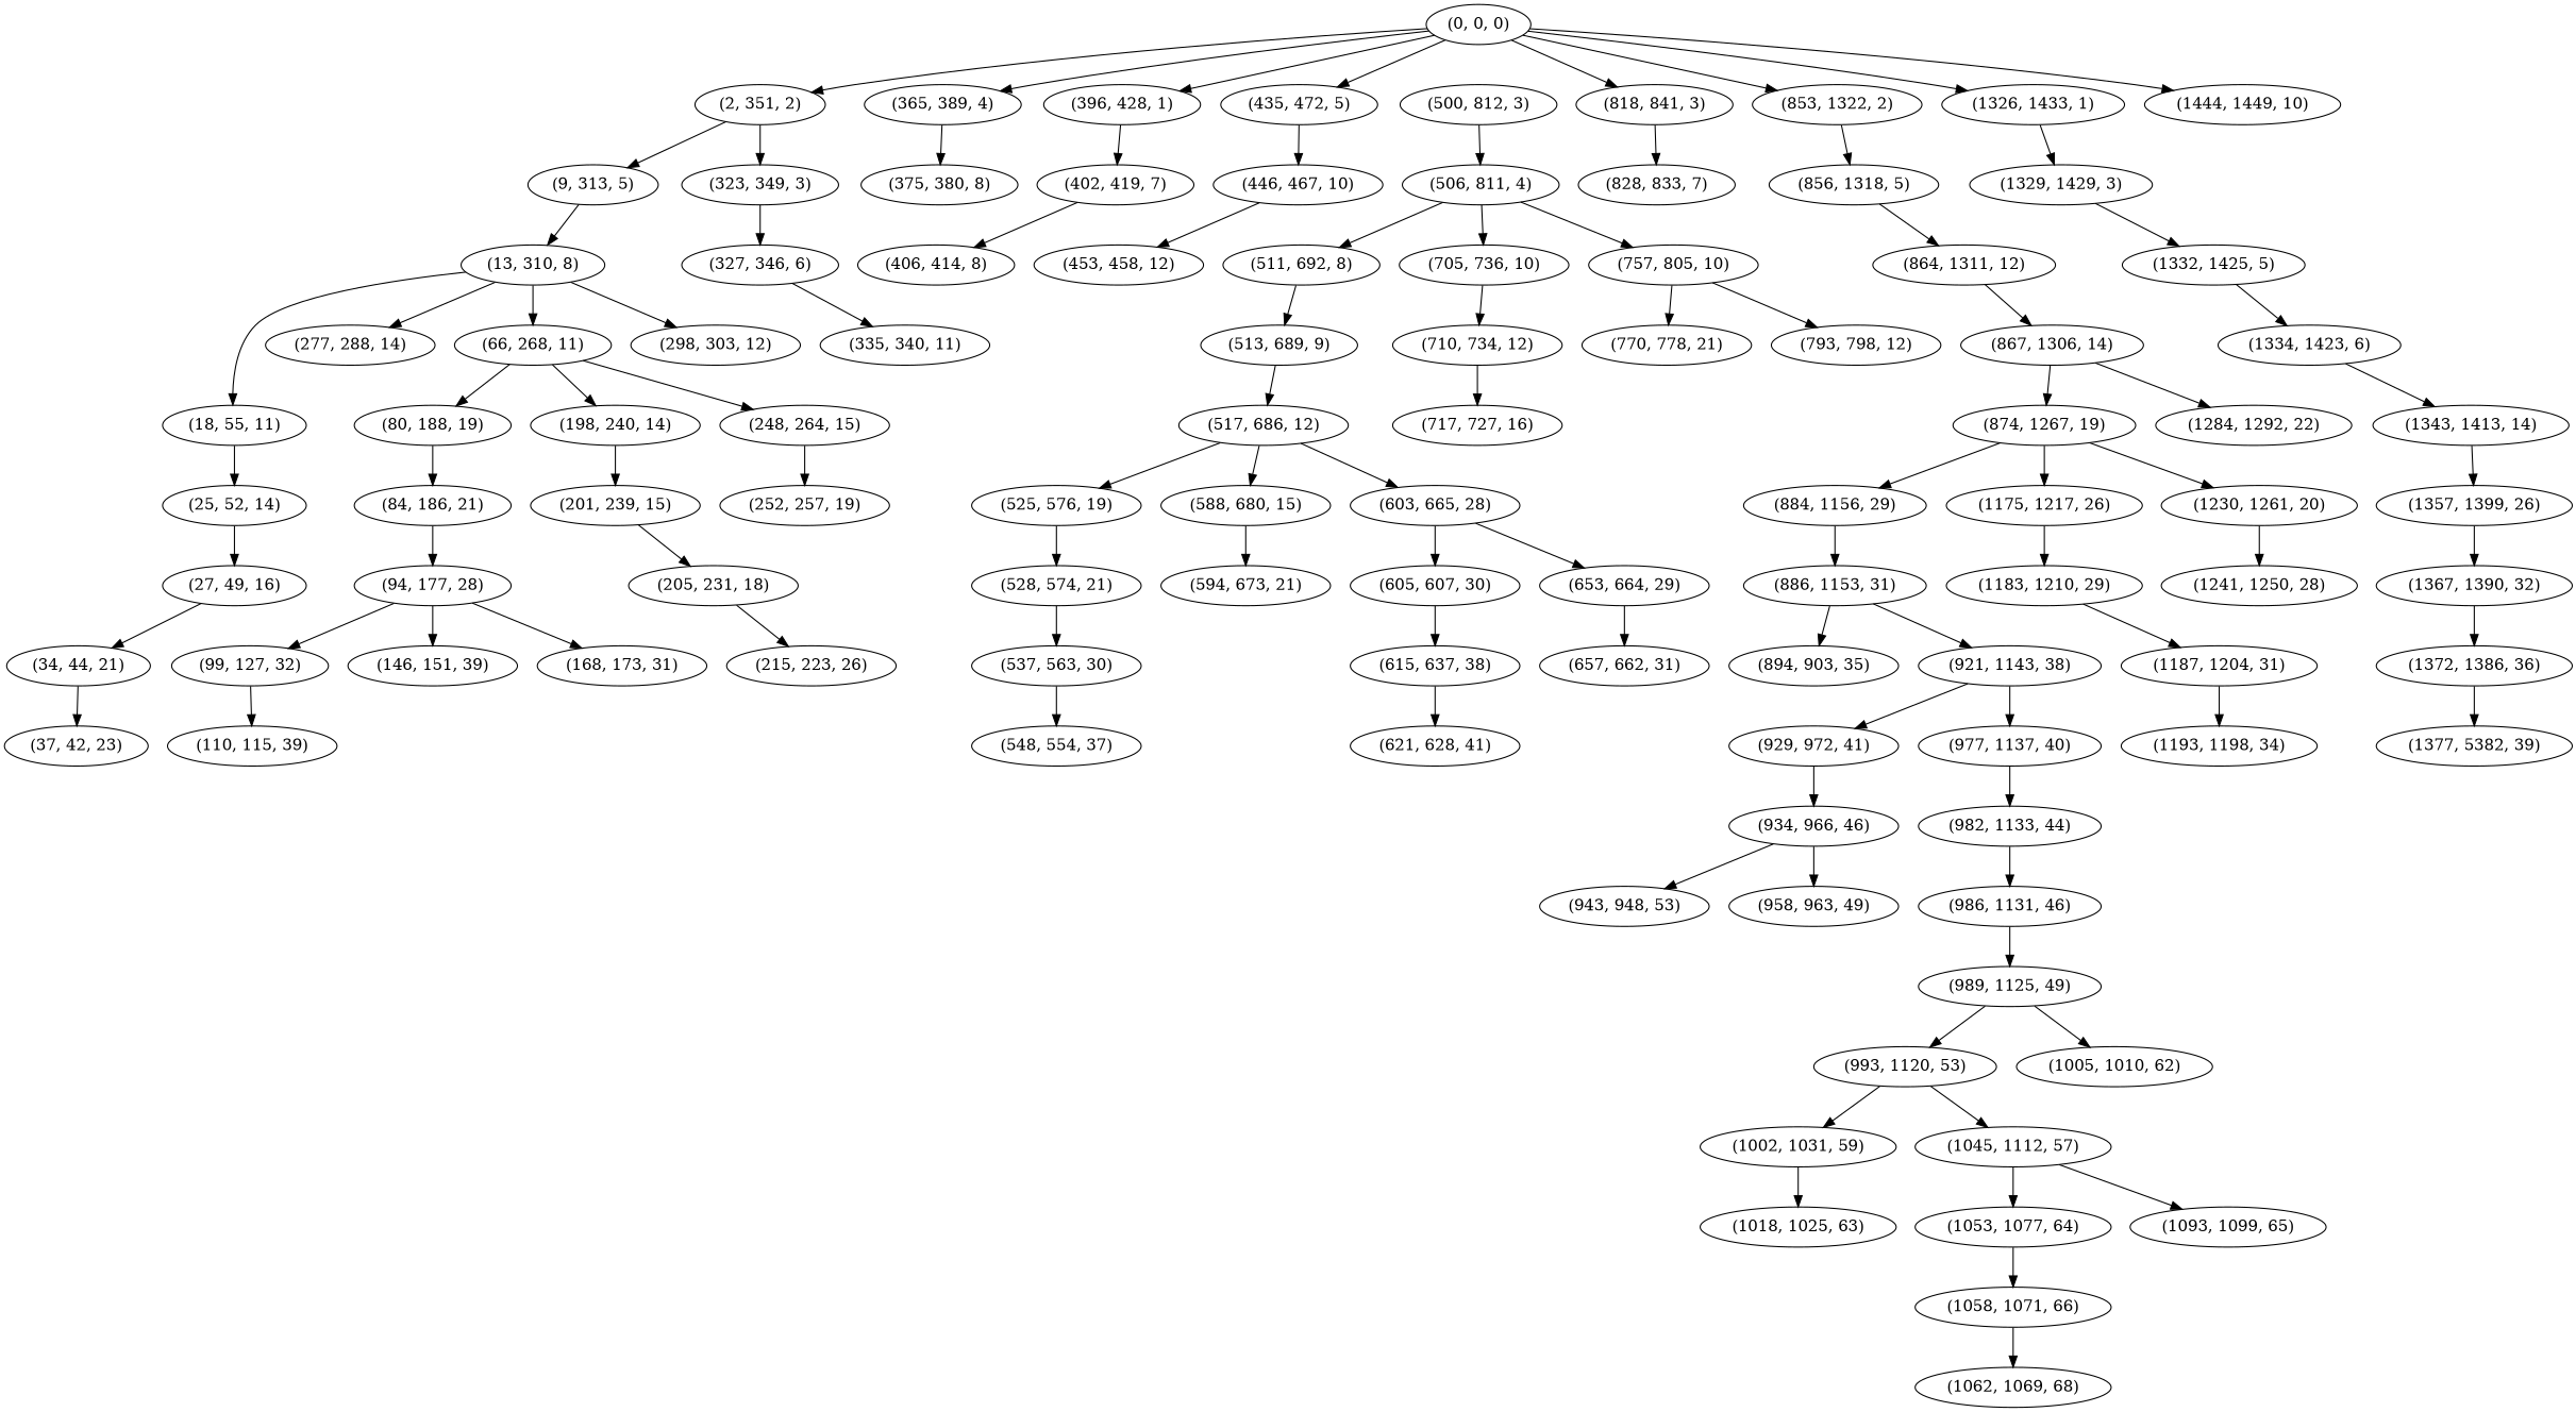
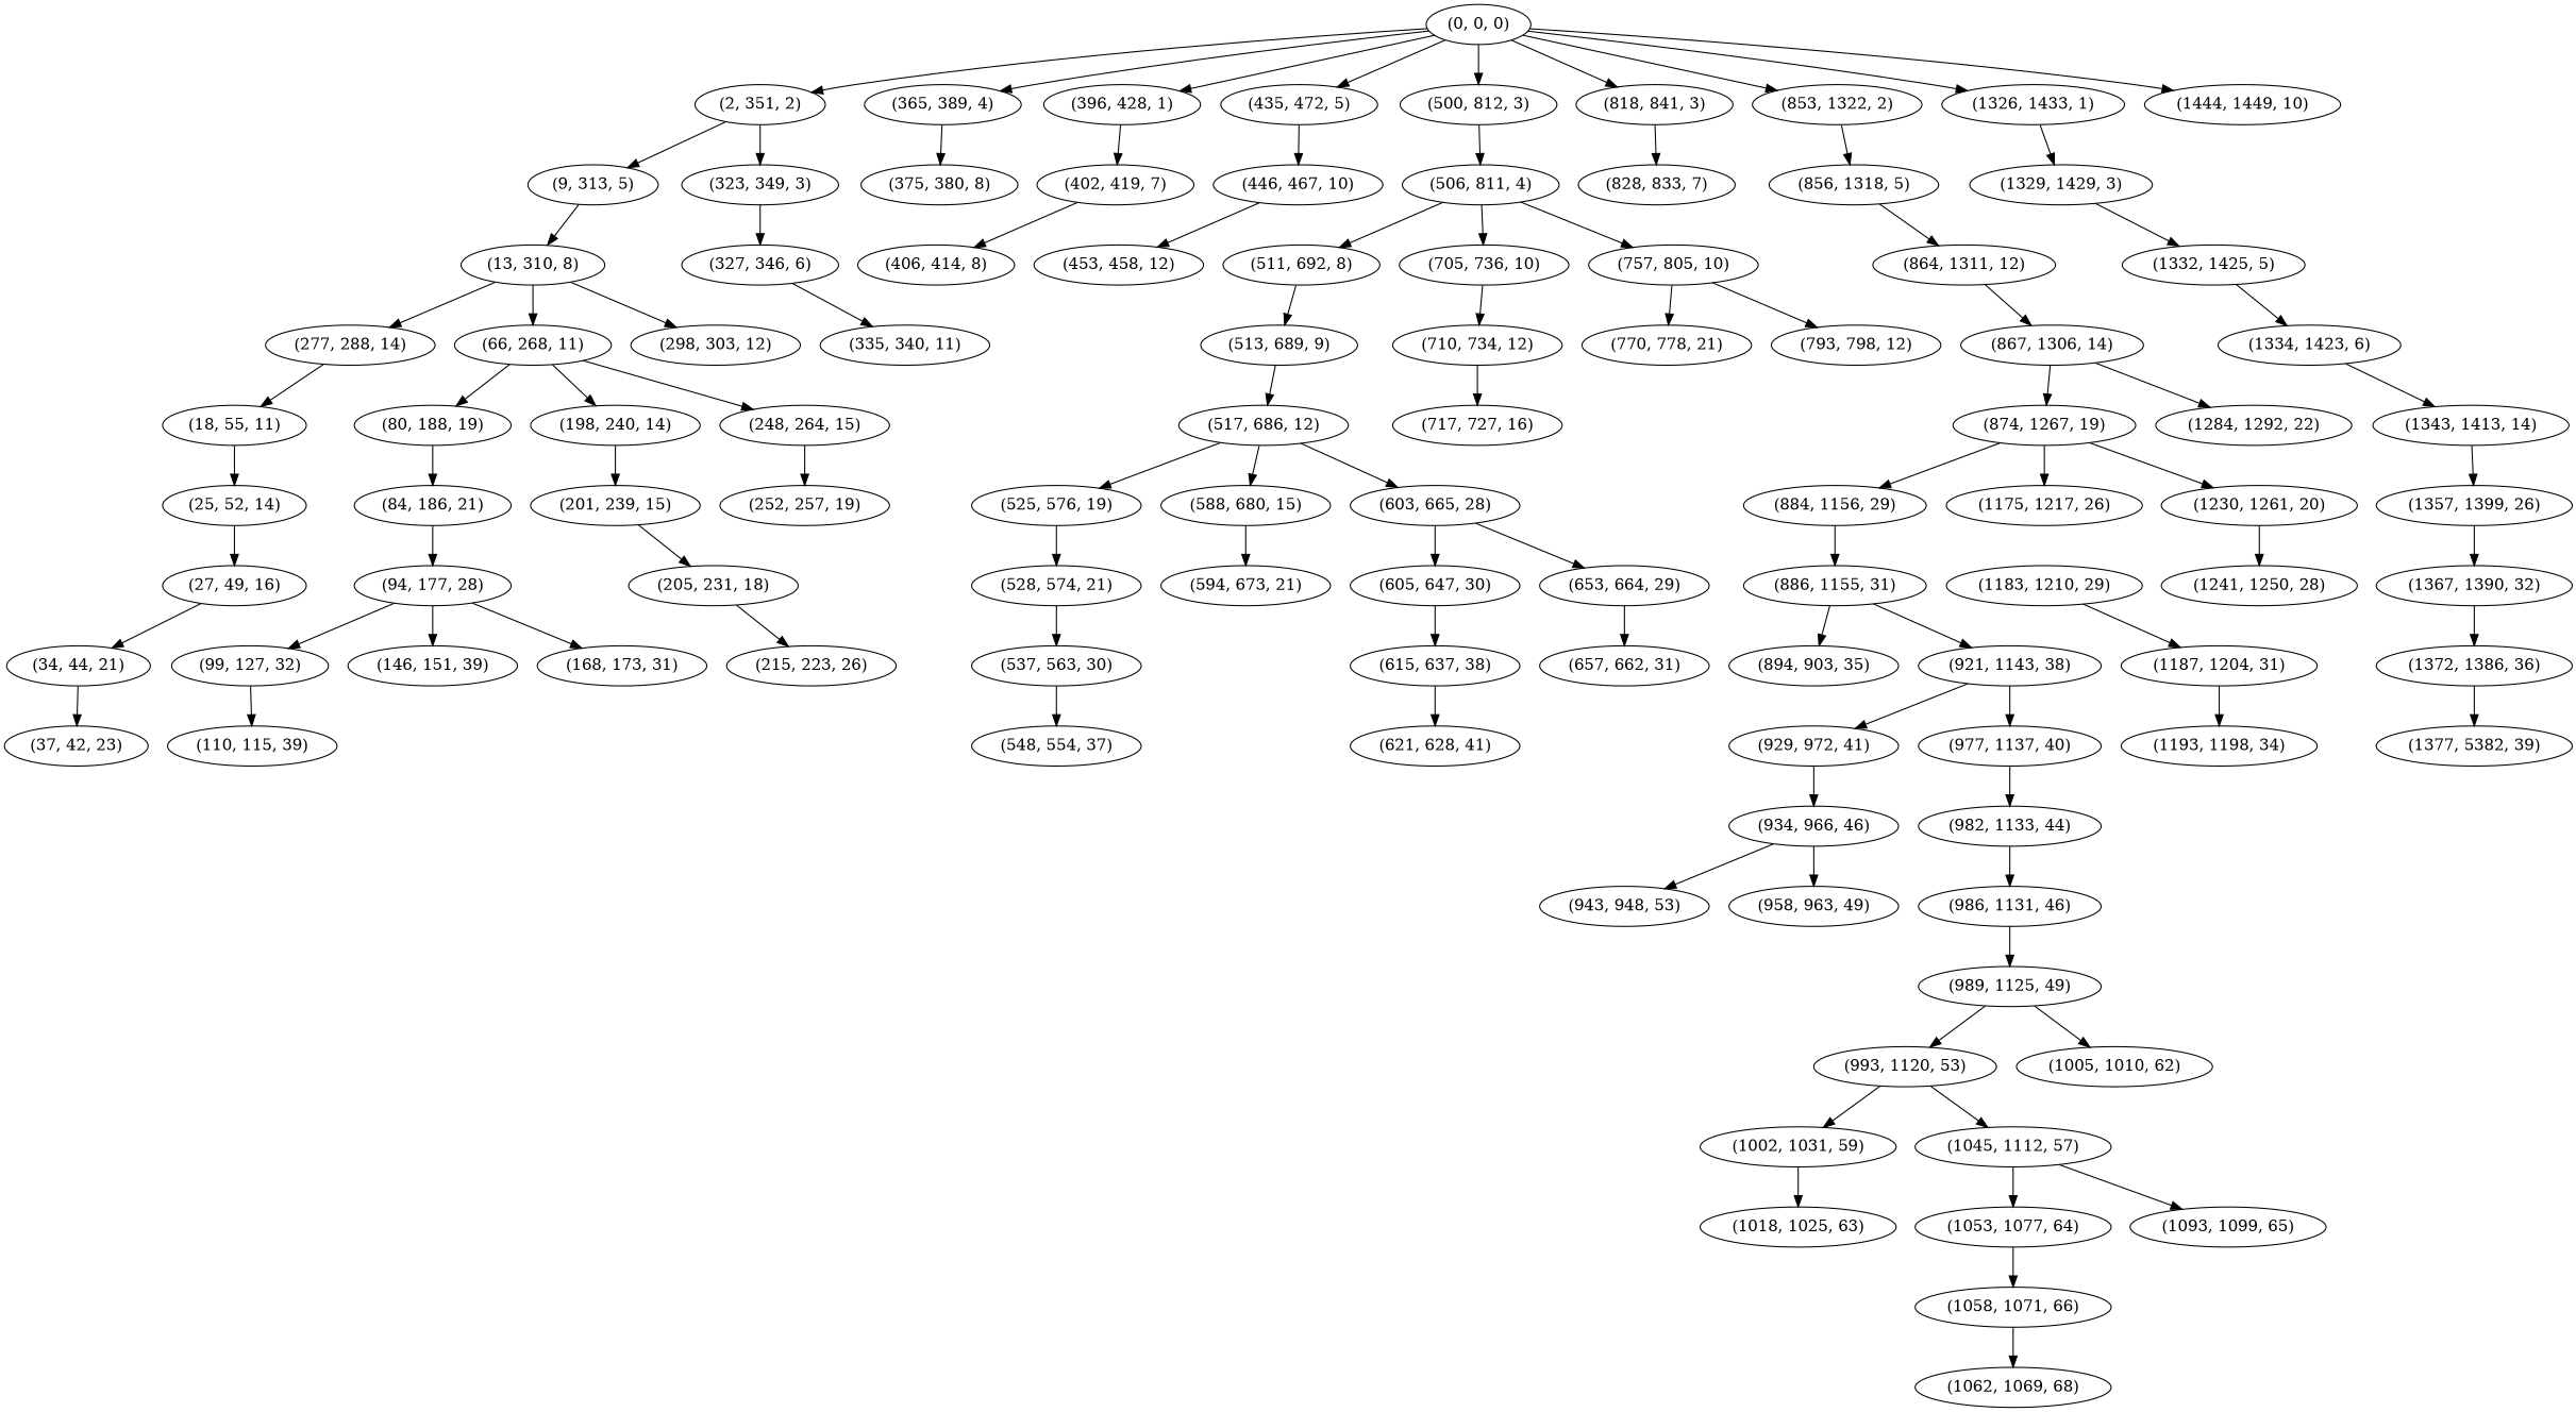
  digraph {
    "(0, 0, 0)"
    "(2, 351, 2)"
    "(365, 389, 4)"
    "(396, 428, 1)"
    "(435, 472, 5)"
    "(500, 812, 3)"
    "(818, 841, 3)"
    "(853, 1322, 2)"
    "(1326, 1433, 1)"
    "(1444, 1449, 10)"
    "(9, 313, 5)"
    "(323, 349, 3)"
    "(375, 380, 8)"
    "(402, 419, 7)"
    "(446, 467, 10)"
    "(506, 811, 4)"
    "(828, 833, 7)"
    "(856, 1318, 5)"
    "(1329, 1429, 3)"
    "(13, 310, 8)"
    "(327, 346, 6)"
    "(18, 55, 11)"
    "(66, 268, 11)"
    "(277, 288, 14)"
    "(298, 303, 12)"
    "(25, 52, 14)"
    "(80, 188, 19)"
    "(198, 240, 14)"
    "(248, 264, 15)"
    "(27, 49, 16)"
    "(34, 44, 21)"
    "(37, 42, 23)"
    "(84, 186, 21)"
    "(201, 239, 15)"
    "(252, 257, 19)"
    "(94, 177, 28)"
    "(99, 127, 32)"
    "(146, 151, 39)"
    "(168, 173, 31)"
    "(110, 115, 39)"
    "(205, 231, 18)"
    "(215, 223, 26)"
    "(335, 340, 11)"
    "(406, 414, 8)"
    "(453, 458, 12)"
    "(511, 692, 8)"
    "(705, 736, 10)"
    "(757, 805, 10)"
    "(513, 689, 9)"
    "(710, 734, 12)"
    "(770, 778, 21)"
    "(793, 798, 12)"
    "(517, 686, 12)"
    "(525, 576, 19)"
    "(588, 680, 15)"
    "(603, 665, 28)"
    "(528, 574, 21)"
    "(594, 673, 21)"
    "(537, 563, 30)"
    "(548, 554, 37)"
-   "(605, 647, 30)" [label="(605, 607, 30)"]
+   "(605, 647, 30)"
    "(653, 664, 29)"
    "(615, 637, 38)"
    "(657, 662, 31)"
    "(621, 628, 41)"
    "(717, 727, 16)"
    "(864, 1311, 12)"
    "(867, 1306, 14)"
    "(874, 1267, 19)"
    "(1284, 1292, 22)"
    "(884, 1156, 29)"
    "(1175, 1217, 26)"
    "(1230, 1261, 20)"
-   "(886, 1153, 31)"
+   "(886, 1153, 31)" [label="(886, 1155, 31)"]
    "(1183, 1210, 29)"
    "(1241, 1250, 28)"
    "(894, 903, 35)"
    "(921, 1143, 38)"
    "(929, 972, 41)"
    "(977, 1137, 40)"
    "(934, 966, 46)"
    "(982, 1133, 44)"
    "(943, 948, 53)"
    "(958, 963, 49)"
    "(986, 1131, 46)"
    "(989, 1125, 49)"
    "(993, 1120, 53)"
    "(1005, 1010, 62)"
    "(1002, 1031, 59)"
    "(1045, 1112, 57)"
    "(1018, 1025, 63)"
    "(1053, 1077, 64)"
    "(1093, 1099, 65)"
    "(1058, 1071, 66)"
    "(1062, 1069, 68)"
    "(1187, 1204, 31)"
    "(1193, 1198, 34)"
    "(1332, 1425, 5)"
    "(1334, 1423, 6)"
    "(1343, 1413, 14)"
    "(1357, 1399, 26)"
    "(1367, 1390, 32)"
    "(1372, 1386, 36)"
    n104 [label="(1377, 5382, 39)"]
    "(0, 0, 0)" -> "(2, 351, 2)"
    "(0, 0, 0)" -> "(365, 389, 4)"
    "(0, 0, 0)" -> "(396, 428, 1)"
    "(0, 0, 0)" -> "(435, 472, 5)"
+   "(0, 0, 0)" -> "(500, 812, 3)"
    "(0, 0, 0)" -> "(818, 841, 3)"
    "(0, 0, 0)" -> "(853, 1322, 2)"
    "(0, 0, 0)" -> "(1326, 1433, 1)"
    "(0, 0, 0)" -> "(1444, 1449, 10)"
    "(2, 351, 2)" -> "(9, 313, 5)"
    "(2, 351, 2)" -> "(323, 349, 3)"
    "(365, 389, 4)" -> "(375, 380, 8)"
    "(396, 428, 1)" -> "(402, 419, 7)"
    "(435, 472, 5)" -> "(446, 467, 10)"
    "(500, 812, 3)" -> "(506, 811, 4)"
    "(818, 841, 3)" -> "(828, 833, 7)"
    "(853, 1322, 2)" -> "(856, 1318, 5)"
    "(1326, 1433, 1)" -> "(1329, 1429, 3)"
    "(9, 313, 5)" -> "(13, 310, 8)"
    "(323, 349, 3)" -> "(327, 346, 6)"
    "(402, 419, 7)" -> "(406, 414, 8)"
    "(446, 467, 10)" -> "(453, 458, 12)"
    "(506, 811, 4)" -> "(511, 692, 8)"
    "(506, 811, 4)" -> "(705, 736, 10)"
    "(506, 811, 4)" -> "(757, 805, 10)"
    "(856, 1318, 5)" -> "(864, 1311, 12)"
    "(1329, 1429, 3)" -> "(1332, 1425, 5)"
-   "(13, 310, 8)" -> "(18, 55, 11)"
+   "(277, 288, 14)" -> "(18, 55, 11)"
    "(13, 310, 8)" -> "(66, 268, 11)"
    "(13, 310, 8)" -> "(277, 288, 14)"
    "(13, 310, 8)" -> "(298, 303, 12)"
    "(327, 346, 6)" -> "(335, 340, 11)"
    "(18, 55, 11)" -> "(25, 52, 14)"
    "(66, 268, 11)" -> "(80, 188, 19)"
    "(66, 268, 11)" -> "(198, 240, 14)"
    "(66, 268, 11)" -> "(248, 264, 15)"
    "(25, 52, 14)" -> "(27, 49, 16)"
    "(80, 188, 19)" -> "(84, 186, 21)"
    "(198, 240, 14)" -> "(201, 239, 15)"
    "(248, 264, 15)" -> "(252, 257, 19)"
    "(27, 49, 16)" -> "(34, 44, 21)"
    "(34, 44, 21)" -> "(37, 42, 23)"
    "(84, 186, 21)" -> "(94, 177, 28)"
    "(201, 239, 15)" -> "(205, 231, 18)"
    "(94, 177, 28)" -> "(99, 127, 32)"
    "(94, 177, 28)" -> "(146, 151, 39)"
    "(94, 177, 28)" -> "(168, 173, 31)"
    "(99, 127, 32)" -> "(110, 115, 39)"
    "(205, 231, 18)" -> "(215, 223, 26)"
    "(511, 692, 8)" -> "(513, 689, 9)"
    "(705, 736, 10)" -> "(710, 734, 12)"
    "(757, 805, 10)" -> "(770, 778, 21)"
    "(757, 805, 10)" -> "(793, 798, 12)"
    "(513, 689, 9)" -> "(517, 686, 12)"
    "(710, 734, 12)" -> "(717, 727, 16)"
    "(517, 686, 12)" -> "(525, 576, 19)"
    "(517, 686, 12)" -> "(588, 680, 15)"
    "(517, 686, 12)" -> "(603, 665, 28)"
    "(525, 576, 19)" -> "(528, 574, 21)"
    "(588, 680, 15)" -> "(594, 673, 21)"
    "(603, 665, 28)" -> "(605, 647, 30)"
    "(603, 665, 28)" -> "(653, 664, 29)"
    "(528, 574, 21)" -> "(537, 563, 30)"
    "(537, 563, 30)" -> "(548, 554, 37)"
    "(605, 647, 30)" -> "(615, 637, 38)"
    "(653, 664, 29)" -> "(657, 662, 31)"
    "(615, 637, 38)" -> "(621, 628, 41)"
    "(864, 1311, 12)" -> "(867, 1306, 14)"
    "(867, 1306, 14)" -> "(874, 1267, 19)"
    "(867, 1306, 14)" -> "(1284, 1292, 22)"
    "(874, 1267, 19)" -> "(884, 1156, 29)"
    "(874, 1267, 19)" -> "(1175, 1217, 26)"
    "(874, 1267, 19)" -> "(1230, 1261, 20)"
    "(884, 1156, 29)" -> "(886, 1153, 31)"
-   "(1175, 1217, 26)" -> "(1183, 1210, 29)"
    "(1230, 1261, 20)" -> "(1241, 1250, 28)"
    "(886, 1153, 31)" -> "(894, 903, 35)"
    "(886, 1153, 31)" -> "(921, 1143, 38)"
    "(1183, 1210, 29)" -> "(1187, 1204, 31)"
    "(921, 1143, 38)" -> "(929, 972, 41)"
    "(921, 1143, 38)" -> "(977, 1137, 40)"
    "(929, 972, 41)" -> "(934, 966, 46)"
    "(977, 1137, 40)" -> "(982, 1133, 44)"
    "(934, 966, 46)" -> "(943, 948, 53)"
    "(934, 966, 46)" -> "(958, 963, 49)"
    "(982, 1133, 44)" -> "(986, 1131, 46)"
    "(986, 1131, 46)" -> "(989, 1125, 49)"
    "(989, 1125, 49)" -> "(993, 1120, 53)"
    "(989, 1125, 49)" -> "(1005, 1010, 62)"
    "(993, 1120, 53)" -> "(1002, 1031, 59)"
    "(993, 1120, 53)" -> "(1045, 1112, 57)"
    "(1002, 1031, 59)" -> "(1018, 1025, 63)"
    "(1045, 1112, 57)" -> "(1053, 1077, 64)"
    "(1045, 1112, 57)" -> "(1093, 1099, 65)"
    "(1053, 1077, 64)" -> "(1058, 1071, 66)"
    "(1058, 1071, 66)" -> "(1062, 1069, 68)"
    "(1187, 1204, 31)" -> "(1193, 1198, 34)"
    "(1332, 1425, 5)" -> "(1334, 1423, 6)"
    "(1334, 1423, 6)" -> "(1343, 1413, 14)"
    "(1343, 1413, 14)" -> "(1357, 1399, 26)"
    "(1357, 1399, 26)" -> "(1367, 1390, 32)"
    "(1367, 1390, 32)" -> "(1372, 1386, 36)"
    "(1372, 1386, 36)" -> n104
  }
